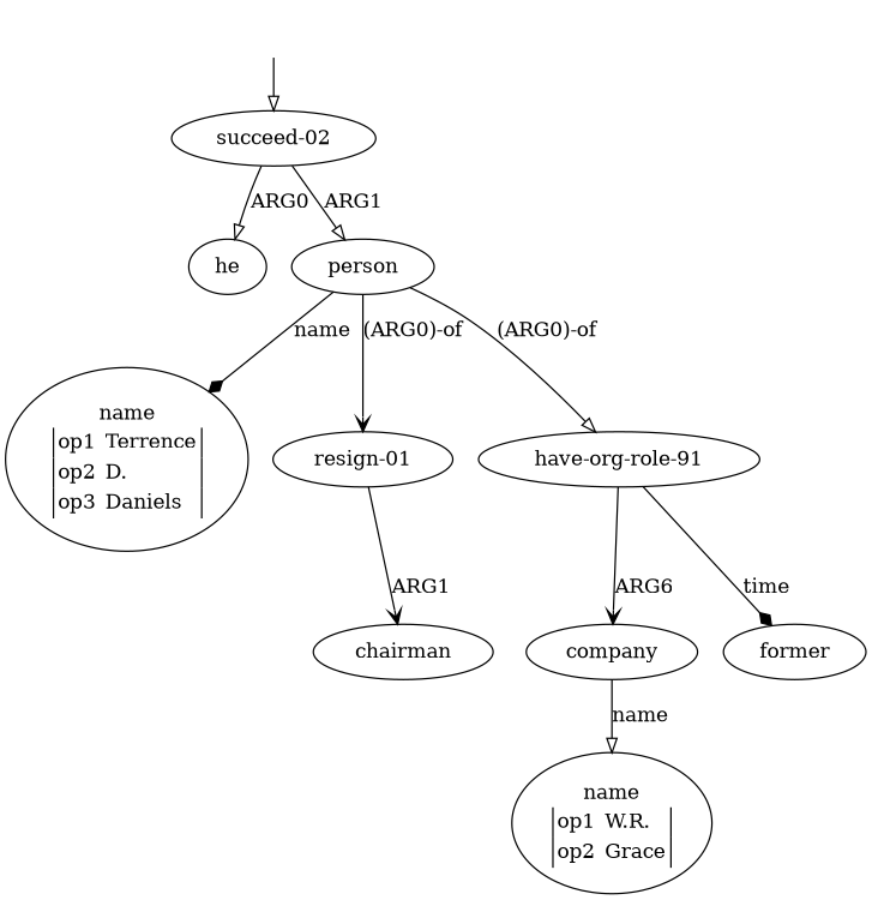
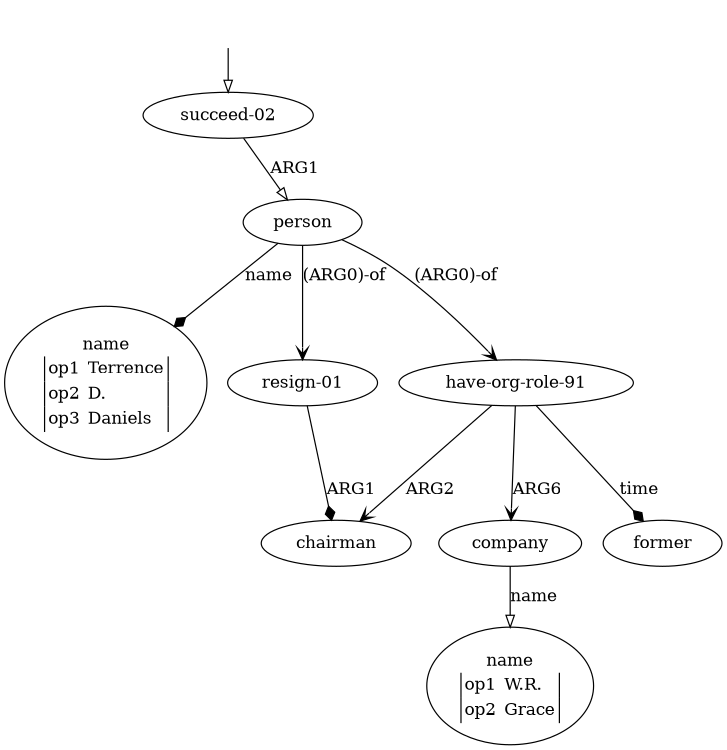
  digraph {
    edge [arrowhead=vee]
    top [style=invis]
    n2 [label=<<table align="center" border="0" cellspacing="0"><tr><td colspan="2">succeed-02</td></tr></table>>]
-   n3 [label=<<table align="center" border="0" cellspacing="0"><tr><td colspan="2">he</td></tr></table>>]
    n4 [label=<<table align="center" border="0" cellspacing="0"><tr><td colspan="2">person</td></tr></table>>]
    n5 [label=<<table align="center" border="0" cellspacing="0"><tr><td colspan="2">name</td></tr><tr><td sides="l" border="1" align="left">op1</td><td sides="r" border="1" align="left">Terrence</td></tr><tr><td sides="l" border="1" align="left">op2</td><td sides="r" border="1" align="left">D.</td></tr><tr><td sides="l" border="1" align="left">op3</td><td sides="r" border="1" align="left">Daniels</td></tr></table>>]
    n6 [label=<<table align="center" border="0" cellspacing="0"><tr><td colspan="2">resign-01</td></tr></table>>]
    n7 [label=<<table align="center" border="0" cellspacing="0"><tr><td colspan="2">have-org-role-91</td></tr></table>>]
    n8 [label=<<table align="center" border="0" cellspacing="0"><tr><td colspan="2">chairman</td></tr></table>>]
    n9 [label=<<table align="center" border="0" cellspacing="0"><tr><td colspan="2">company</td></tr></table>>]
    n10 [label=<<table align="center" border="0" cellspacing="0"><tr><td colspan="2">former</td></tr></table>>]
    n11 [label=<<table align="center" border="0" cellspacing="0"><tr><td colspan="2">name</td></tr><tr><td sides="l" border="1" align="left">op1</td><td sides="r" border="1" align="left">W.R.</td></tr><tr><td sides="l" border="1" align="left">op2</td><td sides="r" border="1" align="left">Grace</td></tr></table>>]
    top -> n2 [arrowhead=onormal]
-   n2 -> n3 [arrowhead=onormal label=ARG0]
    n2 -> n4 [arrowhead=onormal label=ARG1]
    n4 -> n5 [arrowhead=diamond label=name]
    n4 -> n6 [label="(ARG0)-of"]
-   n4 -> n7 [arrowhead=onormal label="(ARG0)-of"]
-   n6 -> n8 [label=ARG1]
+   n4 -> n7 [label="(ARG0)-of"]
+   n6 -> n8 [arrowhead=diamond label=ARG1]
+   n7 -> n8 [label=ARG2]
    n7 -> n9 [label=ARG6]
    n7 -> n10 [arrowhead=diamond label=time]
    n9 -> n11 [arrowhead=onormal label=name]
  }
